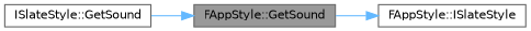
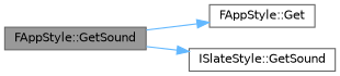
  digraph {
    rankdir=LR
    node [color=grey40 fillcolor=white fontname=Helvetica fontsize=10 shape=box style=filled]
    edge [color=steelblue1 fontname=Helvetica fontsize=10 labelfontname=Helvetica labelfontsize=10 style=solid]
    n1 [color=gray40 fillcolor=grey60 fontcolor=black height=0.2 label="FAppStyle::GetSound" width=0.4]
-   n2 [height=0.2 label="FAppStyle::ISlateStyle" width=0.4]
+   n2 [height=0.2 label="FAppStyle::Get" width=0.4]
    n3 [height=0.2 label="ISlateStyle::GetSound" width=0.4]
    n1 -> n2
-   n3 -> n1
+   n1 -> n3
  }
